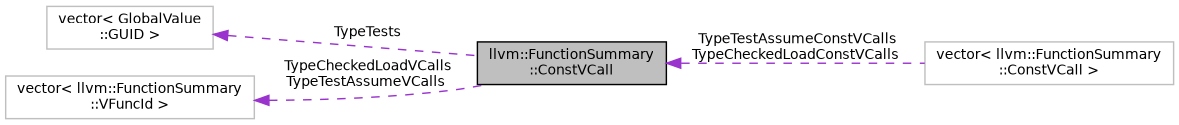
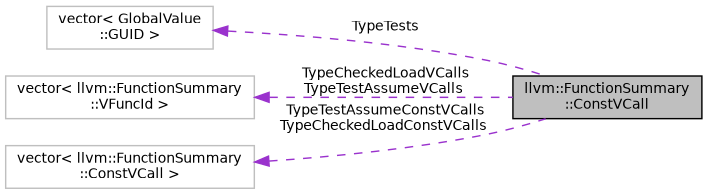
  digraph {
    rankdir=LR
    node [color=grey75 fontname=Helvetica fontsize=10 shape=record]
    edge [color=darkorchid3 dir=back fontname=Helvetica fontsize=10 labelfontname=Helvetica labelfontsize=10 style=dashed]
    n1 [color=black fillcolor=grey75 fontcolor=black height=0.2 label="llvm::FunctionSummary\l::ConstVCall" style=filled width=0.4]
    n2 [height=0.2 label="vector\< GlobalValue\l::GUID \>" width=0.4]
    n3 [height=0.2 label="vector\< llvm::FunctionSummary\l::VFuncId \>" width=0.4]
    n4 [height=0.2 label="vector\< llvm::FunctionSummary\l::ConstVCall \>" width=0.4]
    n2 -> n1 [label=" TypeTests"]
    n3 -> n1 [label=" TypeCheckedLoadVCalls\nTypeTestAssumeVCalls"]
-   n1 -> n4 [label=" TypeTestAssumeConstVCalls\nTypeCheckedLoadConstVCalls"]
+   n4 -> n1 [label=" TypeTestAssumeConstVCalls\nTypeCheckedLoadConstVCalls"]
  }
